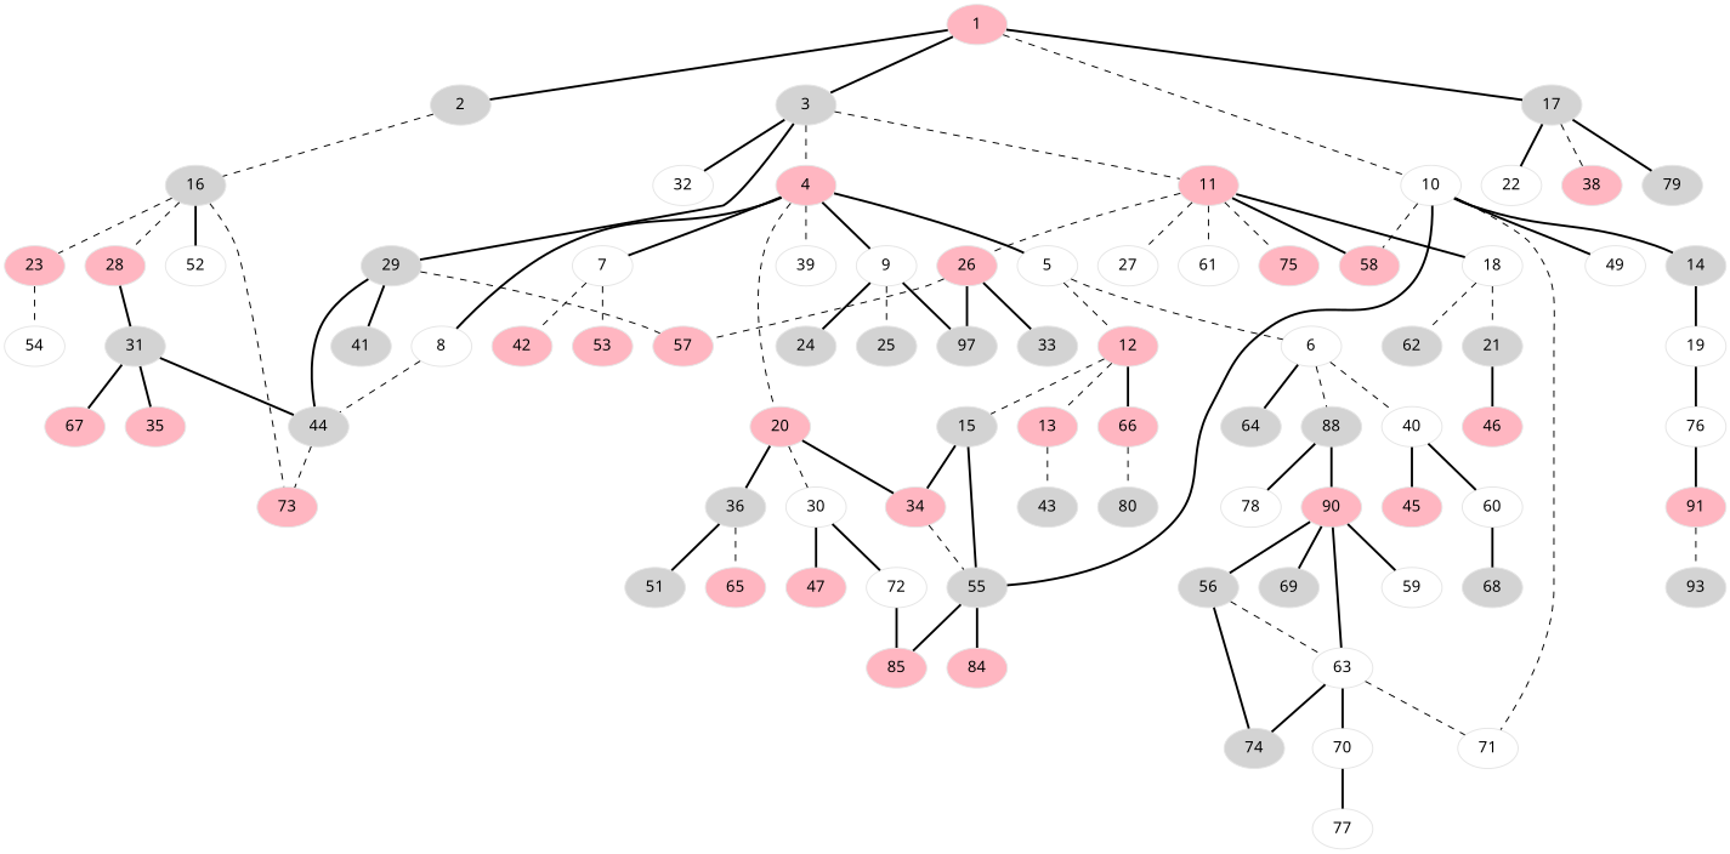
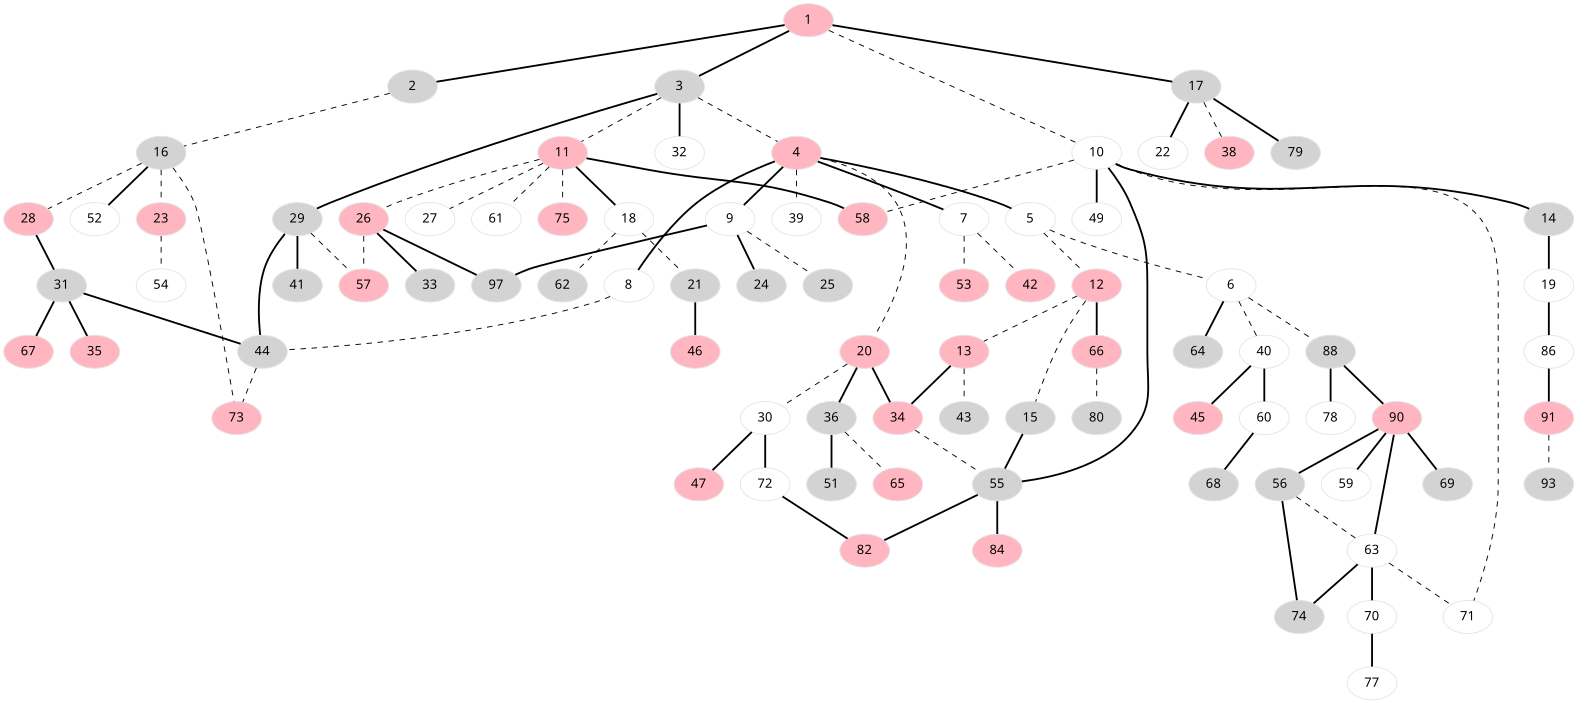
  graph {
    fontname="Noto Sans"
    node [color=gray90 fillcolor=lightgrey fontname="Noto Sans" style=filled]
    edge [fontname="Noto Sans" style=bold]
    1 [fillcolor=lightpink]
    2
    3
    10 [fillcolor=white]
    17
    16
    4 [fillcolor=lightpink]
    11 [fillcolor=lightpink]
    29
    32 [fillcolor=white]
    14
    49 [fillcolor=white]
    55
    58 [fillcolor=lightpink]
    71 [fillcolor=white]
    22 [fillcolor=white]
    38 [fillcolor=lightpink]
    79
    23 [fillcolor=lightpink]
    28 [fillcolor=lightpink]
    52 [fillcolor=white]
    73 [fillcolor=lightpink]
    5 [fillcolor=white]
    7 [fillcolor=white]
    8 [fillcolor=white]
    9 [fillcolor=white]
    20 [fillcolor=lightpink]
    39 [fillcolor=white]
    18 [fillcolor=white]
    26 [fillcolor=lightpink]
    27 [fillcolor=white]
    61 [fillcolor=white]
    75 [fillcolor=lightpink]
    44
    57 [fillcolor=lightpink]
    41
    6 [fillcolor=white]
    12 [fillcolor=lightpink]
    42 [fillcolor=lightpink]
    53 [fillcolor=lightpink]
    24
    25
    n43 [label=97]
    34 [fillcolor=lightpink]
    30 [fillcolor=white]
    36
    40 [fillcolor=white]
    n48 [label=88]
    64
    13 [fillcolor=lightpink]
    15
    66 [fillcolor=lightpink]
    45 [fillcolor=lightpink]
    60 [fillcolor=white]
    n55 [fillcolor=lightpink label=90]
    78 [fillcolor=white]
    19 [fillcolor=white]
-   82 [fillcolor=lightpink label=85]
+   82 [fillcolor=lightpink]
    84 [fillcolor=lightpink]
    21
    62
    33
    43
    80
-   76 [fillcolor=white]
+   76 [fillcolor=white label=86]
    54 [fillcolor=white]
    31
    46 [fillcolor=lightpink]
    n69 [fillcolor=lightpink label=91]
    47 [fillcolor=lightpink]
    72 [fillcolor=white]
    51
    65 [fillcolor=lightpink]
    35 [fillcolor=lightpink]
    67 [fillcolor=lightpink]
    68
    56
    59 [fillcolor=white]
    63 [fillcolor=white]
    69
    74
    70 [fillcolor=white]
    77 [fillcolor=white]
    n84 [label=93]
    1 -- 2
    1 -- 3
    1 -- 10 [style=dashed]
    1 -- 17
    2 -- 16 [style=dashed]
    3 -- 4 [style=dashed]
    3 -- 11 [style=dashed]
    3 -- 29
    3 -- 32
    10 -- 14
    10 -- 49
    10 -- 55
    10 -- 58 [style=dashed]
    10 -- 71 [style=dashed]
    17 -- 22
    17 -- 38 [style=dashed]
    17 -- 79
    16 -- 23 [style=dashed]
    16 -- 28 [style=dashed]
    16 -- 52
    16 -- 73 [style=dashed]
    4 -- 5
    4 -- 7
    4 -- 8
    4 -- 9
    4 -- 20 [style=dashed]
    4 -- 39 [style=dashed]
    11 -- 58
    11 -- 18
    11 -- 26 [style=dashed]
    11 -- 27 [style=dashed]
    11 -- 61 [style=dashed]
    11 -- 75 [style=dashed]
    29 -- 44
    29 -- 57 [style=dashed]
    29 -- 41
    14 -- 19
    55 -- 82
    55 -- 84
    23 -- 54 [style=dashed]
    28 -- 31
    5 -- 6 [style=dashed]
    5 -- 12 [style=dashed]
    7 -- 42 [style=dashed]
    7 -- 53 [style=dashed]
    8 -- 44 [style=dashed]
    9 -- 24
    9 -- 25 [style=dashed]
    9 -- n43
    20 -- 34
    20 -- 30 [style=dashed]
    20 -- 36
    18 -- 21 [style=dashed]
    18 -- 62 [style=dashed]
    26 -- 57 [style=dashed]
    26 -- n43
    26 -- 33
    44 -- 73 [style=dashed]
    6 -- 40 [style=dashed]
    6 -- n48 [style=dashed]
    6 -- 64
    12 -- 13 [style=dashed]
    12 -- 15 [style=dashed]
    12 -- 66
    34 -- 55 [style=dashed]
    30 -- 47
    30 -- 72
    36 -- 51
    36 -- 65 [style=dashed]
    40 -- 45
    40 -- 60
    n48 -- n55
    n48 -- 78
    13 -- 43 [style=dashed]
    15 -- 55
-   15 -- 34
+   13 -- 34
    66 -- 80 [style=dashed]
    60 -- 68
    n55 -- 56
    n55 -- 59
    n55 -- 63
    n55 -- 69
    19 -- 76
    21 -- 46
    76 -- n69
    31 -- 44
    31 -- 35
    31 -- 67
    n69 -- n84 [style=dashed]
    72 -- 82
    56 -- 63 [style=dashed]
    56 -- 74
    63 -- 71 [style=dashed]
    63 -- 74
    63 -- 70
    70 -- 77
  }
